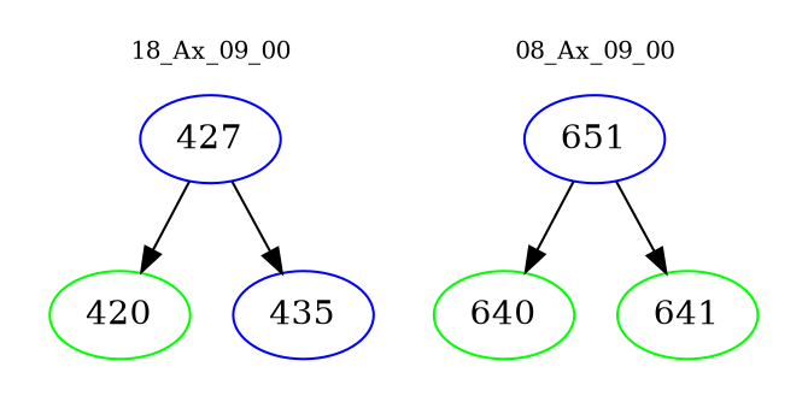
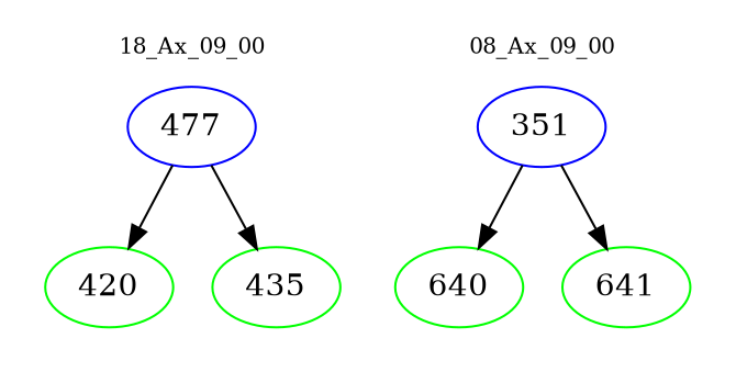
  digraph {
    node [color=blue]
    edge [color=black]
-   n1 [label=427]
+   n1 [label=477]
    n2 [color=green label=420]
-   n3 [label=435]
-   n4 [label=651]
+   n3 [color=green label=435]
+   n4 [label=351]
    n5 [color=green label=640]
    n6 [color=green label=641]
    subgraph cluster_1 {
      color=white
      fontsize=10
      label="18_Ax_09_00"
      n1
      n2
      n3
    }
    subgraph cluster_2 {
      color=white
      fontsize=10
      label="08_Ax_09_00"
      n4
      n5
      n6
    }
    n1 -> n2
    n1 -> n3
    n4 -> n5
    n4 -> n6
  }
